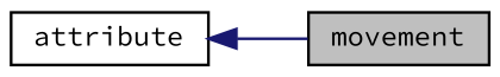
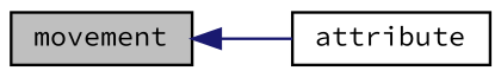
  digraph {
    rankdir=LR
    fontname="Source Code Pro"
    node [color=black fontname="Source Code Pro" fontsize=10 shape=record style=filled]
    n1 [fillcolor=grey75 fontcolor=black height=0.2 label=movement width=0.4]
    n2 [fillcolor=white height=0.2 label=attribute width=0.4]
-   n2 -> n1 [color=midnightblue dir=back fontname="Source Code Pro" fontsize=10 labelfontname=Helvetica labelfontsize=10 style=solid]
+   n1 -> n2 [color=midnightblue dir=back fontname="Source Code Pro" fontsize=10 labelfontname=Helvetica labelfontsize=10 style=solid]
  }
